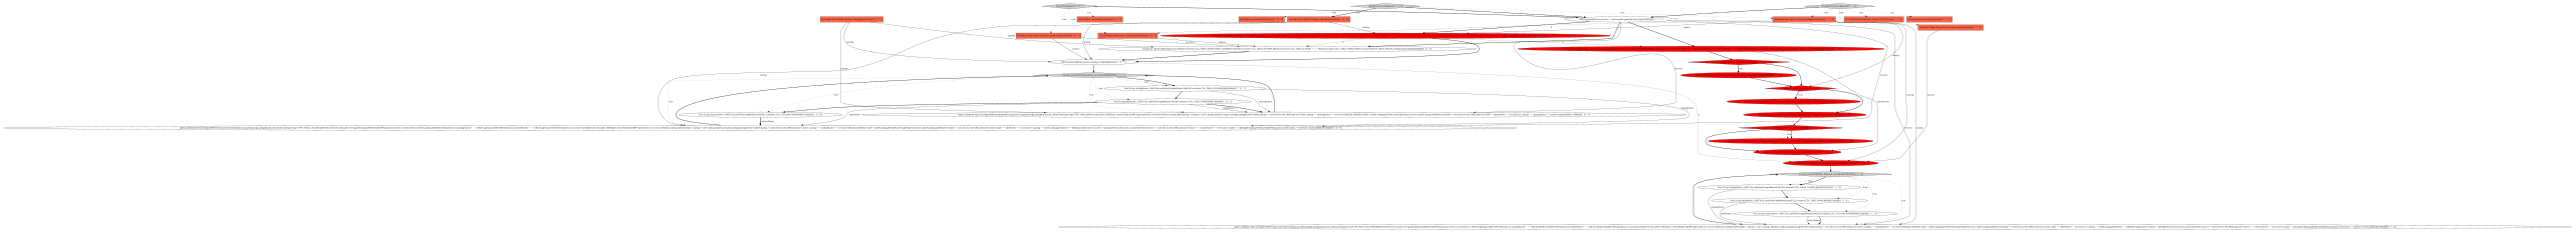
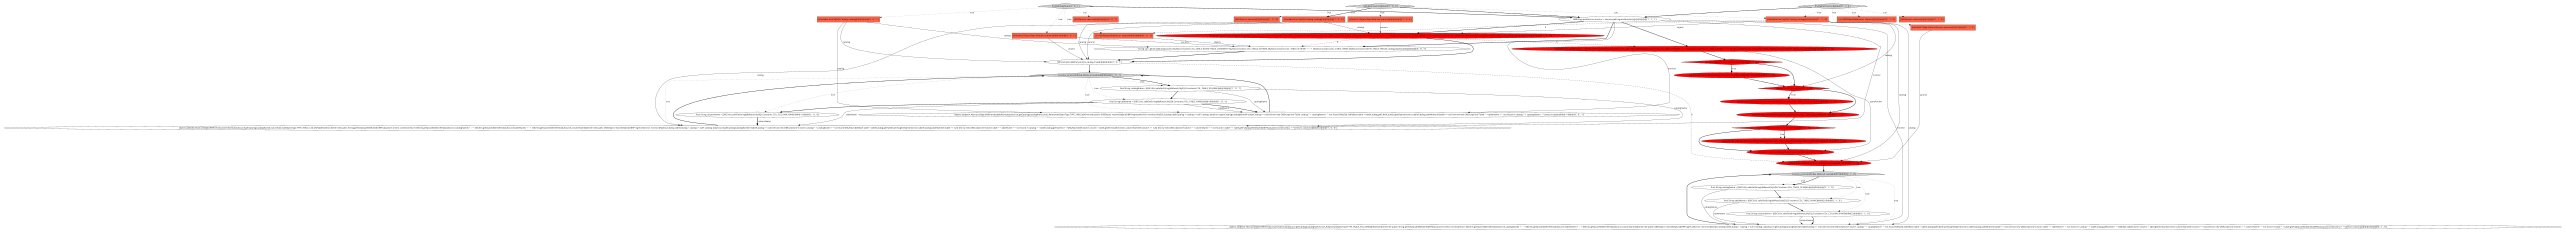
  digraph {
    fontname="Open Sans"
    node [fillcolor=white fontname="Open Sans" shape=ellipse style=filled]
    edge [fontname="Open Sans" style=bold]
    n1 [fillcolor=tomato label="@Nullable final MySQLCatalog catalog@@@2@@@['0', '0', '1']" shape=box]
    n2 [label="String sql = generateQuery(params,MySQLConstants.COL_TABLE_NAME,\"TABLE_COMMENT\",MySQLConstants.COL_TABLE_SCHEMA,MySQLConstants.COL_TABLE_SCHEMA + \",\" + MySQLConstants.COL_TABLE_NAME,MySQLConstants.META_TABLE_TABLES,catalog,objects)@@@4@@@['0', '0', '1']"]
    n3 [label="objects.add(new AbstractObjectReference(tableName,dataSource.getCatalog(catalogName),null,,RelationalObjectType.TYPE_TABLE){@Override public DBSObject resolveObject(DBRProgressMonitor monitor){MySQLCatalog tableCatalog = catalog != null? catalog: dataSource.getCatalog(catalogName)if (tableCatalog == null) {throw new DBException(\"Table catalog '\" + catalogName + \"' not found\")}MySQLTableBase table = tableCatalog.getTableCache().getObject(monitor,tableCatalog,tableName)if (table == null) {throw new DBException(\"Table '\" + tableName + \"' not found in catalog '\" + catalogName + \"'\")}return table}})@@@11@@@['0', '0', '1']"]
    n4 [label="fillParameters(dbStat,params,catalog,true)@@@6@@@['1', '0', '1']"]
    n5 [fillcolor=lightgray label="!monitor.isCanceled() && dbResult.next()@@@8@@@['1', '0', '1']" shape=diamond]
    n6 [fillcolor=red label="fillParameters(dbStat,params,catalog,true,true)@@@17@@@['0', '1', '0']"]
    n7 [fillcolor=red label="String sql = generateQuery(queryParams)@@@15@@@['0', '1', '0']"]
    n8 [fillcolor=lightgray label="!monitor.isCanceled() && dbResult.next()@@@19@@@['0', '1', '0']" shape=diamond]
    n9 [label="final String catalogName = JDBCUtils.safeGetString(dbResult,MySQLConstants.COL_TABLE_SCHEMA)@@@9@@@['1', '0', '1']"]
    n10 [label="objects.add(new AbstractObjectReference(columnName,dataSource.getCatalog(catalogName),null,,RelationalObjectType.TYPE_TABLE_COLUMN){@NotNull @Override public String getFullyQualifiedName(DBPEvaluationContext context){return DBUtils.getQuotedIdentifier(dataSource,catalogName) + '.' + DBUtils.getQuotedIdentifier(dataSource,tableName) + '.' + DBUtils.getQuotedIdentifier(dataSource,columnName)}@Override public DBSObject resolveObject(DBRProgressMonitor monitor){MySQLCatalog tableCatalog = catalog != null? catalog: dataSource.getCatalog(catalogName)if (tableCatalog == null) {throw new DBException(\"Column catalog '\" + catalogName + \"' not found\")}MySQLTableBase table = tableCatalog.getTableCache().getObject(monitor,tableCatalog,tableName)if (table == null) {throw new DBException(\"Column table '\" + tableName + \"' not found in catalog '\" + tableCatalog.getName() + \"'\")}MySQLTableColumn column = table.getAttribute(monitor,columnName)if (column == null) {throw new DBException(\"Column '\" + columnName + \"' not found in table '\" + table.getFullyQualifiedName(DBPEvaluationContext.DDL) + \"'\")}return column}})@@@12@@@['1', '0', '0']"]
    n11 [label="final String tableName = JDBCUtils.safeGetString(dbResult,MySQLConstants.COL_TABLE_NAME)@@@10@@@['1', '0', '1']"]
    n12 [label="final String columnName = JDBCUtils.safeGetString(dbResult,MySQLConstants.COL_COLUMN_NAME)@@@11@@@['1', '0', '0']"]
    n13 [fillcolor=red label="queryParams.setSchemaColumnName(MySQLConstants.COL_TABLE_SCHEMA)@@@9@@@['0', '1', '0']"]
    n14 [fillcolor=red label="queryParams.setMaxResults(params.getMaxResults() - objects.size())@@@11@@@['0', '1', '0']"]
    n15 [fillcolor=red label="params.isSearchInDefinitions()@@@12@@@['0', '1', '0']" shape=diamond]
    n16 [fillcolor=red label="queryParams.setDefinitionColumnName(MySQLConstants.COL_COLUMN_GENERATION_EXPRESSION)@@@13@@@['0', '1', '0']"]
+   n17 [fillcolor=tomato label="@NotNull ObjectsSearchParams params@@@2@@@['1', '0', '0']" shape=box]
    n18 [fillcolor=red label="String sql = generateQuery(params,MySQLConstants.COL_COLUMN_NAME,\"COLUMN_COMMENT\",MySQLConstants.COL_TABLE_SCHEMA,MySQLConstants.COL_TABLE_SCHEMA + \",\" + MySQLConstants.COL_TABLE_NAME + \",\" + MySQLConstants.COL_COLUMN_NAME,MySQLConstants.META_TABLE_COLUMNS,catalog,objects)@@@4@@@['1', '0', '0']"]
    n19 [fillcolor=red label="QueryParams queryParams = new QueryParams(MySQLConstants.COL_COLUMN_NAME,MySQLConstants.COL_TABLE_SCHEMA + \",\" + MySQLConstants.COL_TABLE_NAME + \",\" + MySQLConstants.COL_COLUMN_NAME,MySQLConstants.META_TABLE_COLUMNS)@@@4@@@['0', '1', '0']"]
    n20 [label="final String tableName = JDBCUtils.safeGetString(dbResult,MySQLConstants.COL_TABLE_NAME)@@@21@@@['0', '1', '0']"]
    n21 [label="objects.add(new AbstractObjectReference(columnName,dataSource.getCatalog(catalogName),null,,RelationalObjectType.TYPE_TABLE_COLUMN){@NotNull @Override public String getFullyQualifiedName(DBPEvaluationContext context){return DBUtils.getQuotedIdentifier(dataSource,catalogName) + '.' + DBUtils.getQuotedIdentifier(dataSource,tableName) + '.' + DBUtils.getQuotedIdentifier(dataSource,columnName)}@Override public DBSObject resolveObject(DBRProgressMonitor monitor){MySQLCatalog tableCatalog = catalog != null? catalog: dataSource.getCatalog(catalogName)if (tableCatalog == null) {throw new DBException(\"Column catalog '\" + catalogName + \"' not found\")}MySQLTableBase table = tableCatalog.getTableCache().getObject(monitor,tableCatalog,tableName)if (table == null) {throw new DBException(\"Column table '\" + tableName + \"' not found in catalog '\" + tableCatalog.getName() + \"'\")}MySQLTableColumn column = table.getAttribute(monitor,columnName)if (column == null) {throw new DBException(\"Column '\" + columnName + \"' not found in table '\" + table.getFullyQualifiedName(DBPEvaluationContext.DDL) + \"'\")}return column}})@@@23@@@['0', '1', '0']"]
    n22 [label="final String columnName = JDBCUtils.safeGetString(dbResult,MySQLConstants.COL_COLUMN_NAME)@@@22@@@['0', '1', '0']"]
    n23 [fillcolor=lightgray label="findTableColumnsByMask['0', '1', '0']" shape=diamond]
    n24 [fillcolor=tomato label="List<DBSObjectReference> objects@@@2@@@['0', '1', '0']" shape=box]
    n25 [fillcolor=tomato label="@Nullable final MySQLCatalog catalog@@@2@@@['1', '1', '0']" shape=box]
    n26 [fillcolor=tomato label="@NotNull ObjectsSearchParams params@@@2@@@['0', '1', '0']" shape=box]
    n27 [label="DBRProgressMonitor monitor = session.getProgressMonitor()@@@3@@@['1', '1', '1']"]
    n28 [fillcolor=tomato label="JDBCSession session@@@2@@@['0', '1', '0']" shape=box]
    n29 [fillcolor=red label="catalog != null@@@8@@@['0', '1', '0']" shape=diamond]
    n30 [fillcolor=tomato label="List<DBSObjectReference> objects@@@2@@@['0', '0', '1']" shape=box]
    n31 [label="final String catalogName = JDBCUtils.safeGetString(dbResult,MySQLConstants.COL_TABLE_SCHEMA)@@@20@@@['0', '1', '0']"]
    n32 [fillcolor=red label="queryParams.setCommentColumnName(\"COLUMN_COMMENT\")@@@6@@@['0', '1', '0']"]
    n33 [fillcolor=tomato label="@NotNull ObjectsSearchParams params@@@2@@@['0', '0', '1']" shape=box]
    n34 [fillcolor=red label="params.isSearchInComments()@@@5@@@['0', '1', '0']" shape=diamond]
    n35 [fillcolor=tomato label="JDBCSession session@@@2@@@['1', '0', '0']" shape=box]
    n36 [fillcolor=lightgray label="findTablesByMask['0', '0', '1']" shape=diamond]
    n37 [fillcolor=tomato label="JDBCSession session@@@2@@@['0', '0', '1']" shape=box]
    n38 [fillcolor=tomato label="@Nullable final MySQLCatalog catalog@@@2@@@['1', '0', '0']" shape=box]
    n39 [fillcolor=lightgray label="findTableColumnsByMask['1', '0', '0']" shape=diamond]
    n1 -> n2 [label=catalog style=solid]
    n1 -> n3 [label=catalog style=solid]
    n1 -> n4 [label=catalog style=solid]
    n2 -> n4
    n3 -> n5
    n4 -> n5
    n4 -> n6 [label=0 style=dashed]
    n5 -> n3 [label=true style=dotted]
    n5 -> n9 [label=true style=dotted]
    n5 -> n9
    n5 -> n10 [label=true style=dotted]
    n5 -> n11 [label=true style=dotted]
    n5 -> n12 [label=true style=dotted]
    n6 -> n8
    n7 -> n6
    n8 -> n20 [label=true style=dotted]
    n8 -> n21 [label=true style=dotted]
    n8 -> n22 [label=true style=dotted]
    n8 -> n31 [label=true style=dotted]
    n8 -> n31
    n9 -> n3 [label=catalogName style=solid]
    n9 -> n10 [label=catalogName style=solid]
    n9 -> n11
    n10 -> n5
    n11 -> n3 [label=tableName style=solid]
    n11 -> n3
    n11 -> n10 [label=tableName style=solid]
    n11 -> n12
    n12 -> n10
    n12 -> n10 [label=columnName style=solid]
    n13 -> n14
    n14 -> n15
    n15 -> n7
    n15 -> n16
    n15 -> n16 [label=true style=dotted]
    n16 -> n7
+   n17 -> n4 [label=params style=solid]
+   n17 -> n18 [label=params style=solid]
    n18 -> n2 [label=0 style=dashed]
    n18 -> n4
    n18 -> n19 [label=0 style=dashed]
    n19 -> n7 [label=queryParams style=solid]
    n19 -> n34
    n20 -> n21 [label=tableName style=solid]
    n20 -> n22
    n21 -> n8
    n22 -> n21
    n22 -> n21 [label=columnName style=solid]
    n23 -> n24 [label=true style=dotted]
    n23 -> n25 [label=true style=dotted]
    n23 -> n26 [label=true style=dotted]
    n23 -> n27
    n23 -> n28 [label=true style=dotted]
    n25 -> n6 [label=catalog style=solid]
    n25 -> n18 [label=objects style=solid]
    n25 -> n21 [label=catalog style=solid]
    n25 -> n29 [label=catalog style=solid]
    n25 -> n30 [label=0 style=dashed]
    n26 -> n6 [label=params style=solid]
    n27 -> n2
    n27 -> n3 [label=monitor style=solid]
    n27 -> n10 [label=monitor style=solid]
    n27 -> n18
    n27 -> n19
    n27 -> n21 [label=monitor style=solid]
    n29 -> n13
    n29 -> n13 [label=true style=dotted]
    n29 -> n14
    n30 -> n2 [label=objects style=solid]
    n31 -> n20
    n31 -> n21 [label=catalogName style=solid]
    n32 -> n29
    n33 -> n2 [label=params style=solid]
    n33 -> n4 [label=params style=solid]
    n34 -> n29
    n34 -> n32
    n34 -> n32 [label=true style=dotted]
+   n36 -> n1 [label=true style=dotted]
    n36 -> n27
    n36 -> n30 [label=true style=dotted]
    n36 -> n33 [label=true style=dotted]
    n36 -> n37 [label=true style=dotted]
    n38 -> n4 [label=catalog style=solid]
    n38 -> n10 [label=catalog style=solid]
    n38 -> n18 [label=catalog style=solid]
+   n39 -> n17 [label=true style=dotted]
    n39 -> n25 [label=true style=dotted]
    n39 -> n27
    n39 -> n35 [label=true style=dotted]
    n39 -> n38 [label=true]
  }
